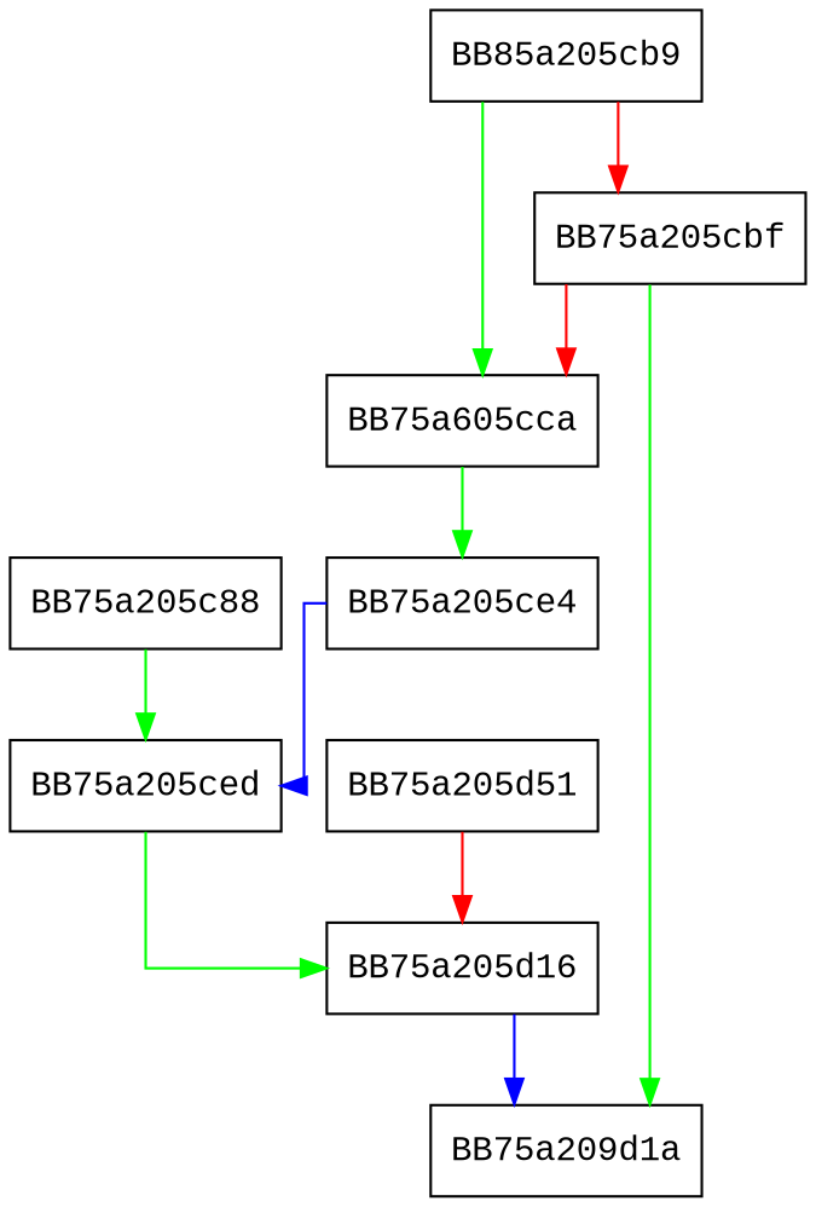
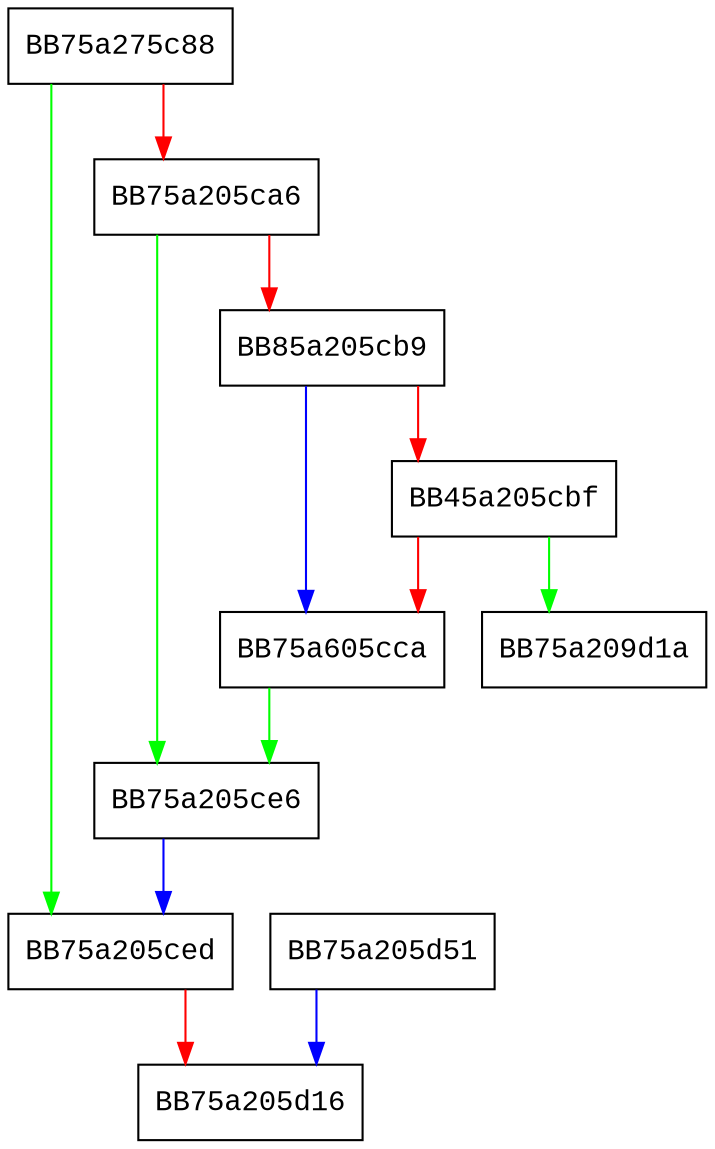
  digraph {
    fontname="Liberation Mono"
    splines=ortho
    node [fontname="Liberation Mono" shape=box]
    edge [color=green fontname="Liberation Mono"]
-   BB75a205c88
+   BB75a205c88 [label=BB75a275c88]
    BB75a205ced
+   BB75a205ca6
    BB75a205d16
-   BB75a205ce4
+   BB75a205ce4 [label=BB75a205ce6]
    n6 [label=BB85a205cb9]
    n7 [label=BB75a209d1a]
    n8 [label=BB75a605cca]
-   BB75a205cbf
+   BB75a205cbf [label=BB45a205cbf]
    n10 [label=BB75a205d51]
    BB75a205c88 -> BB75a205ced
-   BB75a205ced -> BB75a205d16
-   BB75a205d16 -> n7 [color=blue]
+   BB75a205c88 -> BB75a205ca6 [color=red]
+   BB75a205ced -> BB75a205d16 [color=red]
+   BB75a205ca6 -> BB75a205ce4
+   BB75a205ca6 -> n6 [color=red]
    BB75a205ce4 -> BB75a205ced [color=blue]
-   n6 -> n8
+   n6 -> n8 [color=blue]
    n6 -> BB75a205cbf [color=red]
    n8 -> BB75a205ce4
    BB75a205cbf -> n7
    BB75a205cbf -> n8 [color=red]
-   n10 -> BB75a205d16 [color=red]
+   n10 -> BB75a205d16 [color=blue]
  }
